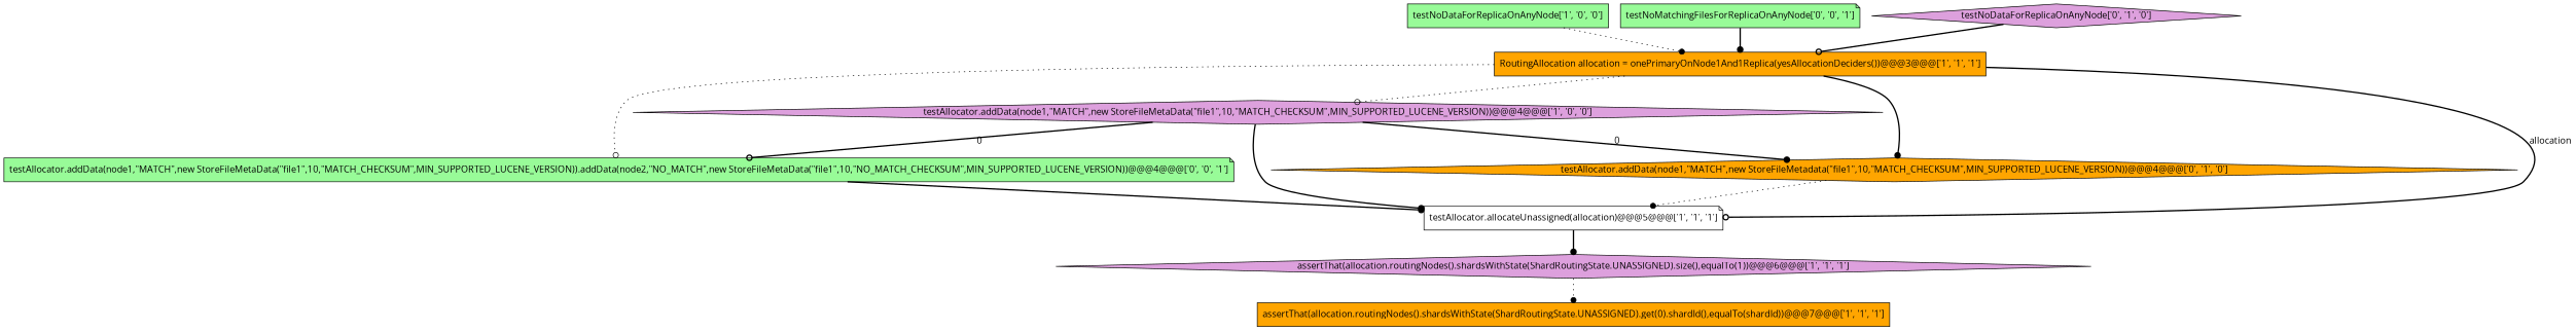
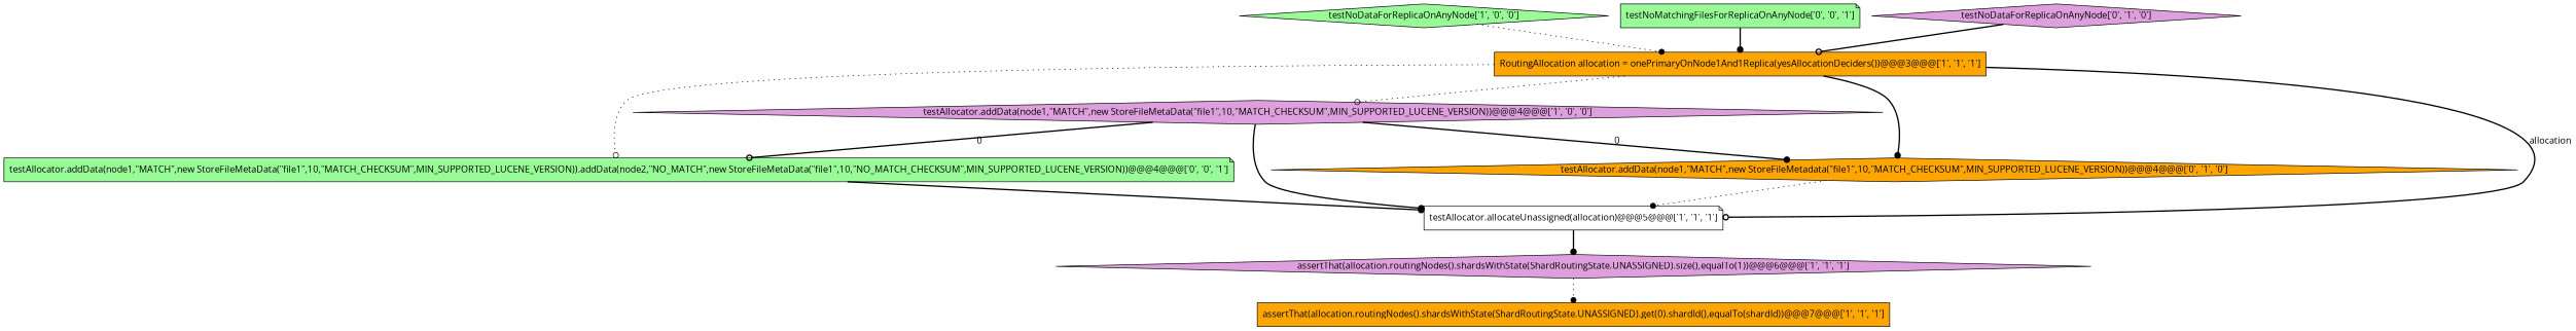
  digraph {
    fontname="Open Sans"
    node [fillcolor=plum shape=diamond style=filled fontname="Open Sans"]
    edge [style=bold arrowhead=dot fontname="Open Sans"]
    n1 [label="assertThat(allocation.routingNodes().shardsWithState(ShardRoutingState.UNASSIGNED).size(),equalTo(1))@@@6@@@['1', '1', '1']"]
    n2 [fillcolor=orange label="assertThat(allocation.routingNodes().shardsWithState(ShardRoutingState.UNASSIGNED).get(0).shardId(),equalTo(shardId))@@@7@@@['1', '1', '1']" shape=box]
    n3 [fillcolor=palegreen label="testAllocator.addData(node1,\"MATCH\",new StoreFileMetaData(\"file1\",10,\"MATCH_CHECKSUM\",MIN_SUPPORTED_LUCENE_VERSION)).addData(node2,\"NO_MATCH\",new StoreFileMetaData(\"file1\",10,\"NO_MATCH_CHECKSUM\",MIN_SUPPORTED_LUCENE_VERSION))@@@4@@@['0', '0', '1']" shape=note]
    n4 [fillcolor=white label="testAllocator.allocateUnassigned(allocation)@@@5@@@['1', '1', '1']" shape=note]
    n5 [fillcolor=orange label="testAllocator.addData(node1,\"MATCH\",new StoreFileMetadata(\"file1\",10,\"MATCH_CHECKSUM\",MIN_SUPPORTED_LUCENE_VERSION))@@@4@@@['0', '1', '0']"]
-   n6 [fillcolor=palegreen label="testNoDataForReplicaOnAnyNode['1', '0', '0']" shape=box]
+   n6 [fillcolor=palegreen label="testNoDataForReplicaOnAnyNode['1', '0', '0']"]
    n7 [fillcolor=orange label="RoutingAllocation allocation = onePrimaryOnNode1And1Replica(yesAllocationDeciders())@@@3@@@['1', '1', '1']" shape=box]
    n8 [label="testAllocator.addData(node1,\"MATCH\",new StoreFileMetaData(\"file1\",10,\"MATCH_CHECKSUM\",MIN_SUPPORTED_LUCENE_VERSION))@@@4@@@['1', '0', '0']"]
    n9 [fillcolor=palegreen label="testNoMatchingFilesForReplicaOnAnyNode['0', '0', '1']" shape=note]
    n10 [label="testNoDataForReplicaOnAnyNode['0', '1', '0']"]
    n1 -> n2 [style=dotted]
    n3 -> n4
    n4 -> n1
    n5 -> n4 [style=dotted]
    n6 -> n7 [style=dotted]
    n7 -> n3 [style=dotted arrowhead=odot]
    n7 -> n4 [label=allocation arrowhead=odot]
    n7 -> n5
    n7 -> n8 [style=dotted arrowhead=odot]
    n8 -> n3 [label=0 arrowhead=odot]
    n8 -> n4
    n8 -> n5 [label=0]
    n9 -> n7
    n10 -> n7 [arrowhead=odot]
  }
